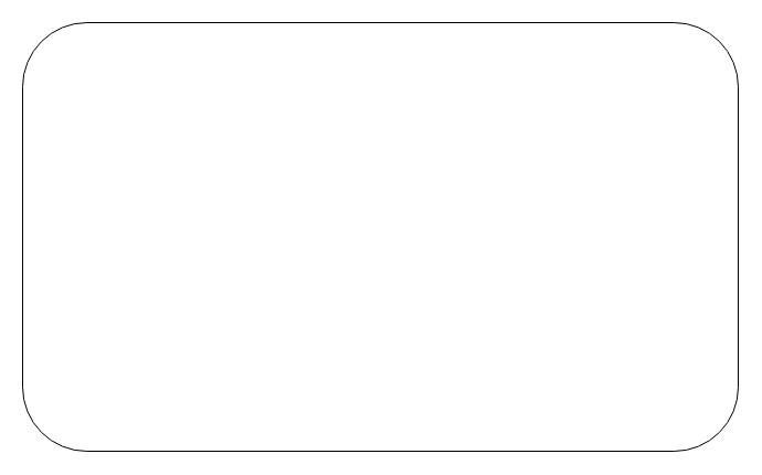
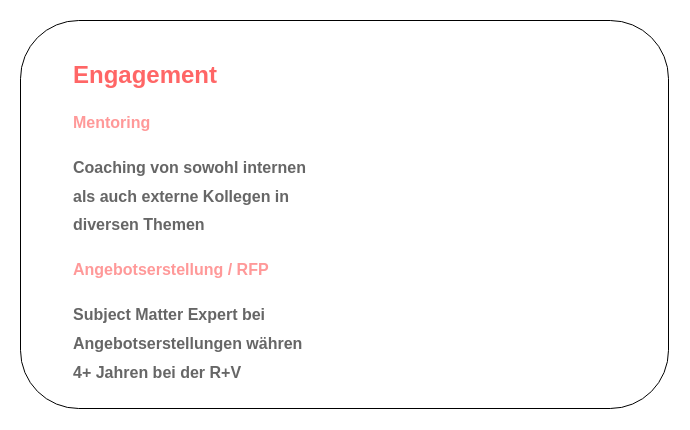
  <mxCell id="0" />
  <mxCell id="1" parent="0" />
  <mxCell id="2" value="" style="rounded=1;whiteSpace=wrap;html=1;" vertex="1" parent="1"><mxGeometry x="20" y="20" width="648" height="388" as="geometry" /></mxCell>
  <mxCell id="3" value="" style="group" vertex="1" connectable="0" parent="1"><mxGeometry x="68" y="55" width="560" height="340" as="geometry" /></mxCell>
+ <mxCell id="4" value="&lt;h1&gt;&lt;span&gt;&lt;font color=&quot;#ff6666&quot;&gt;Engagement&lt;/font&gt;&lt;/span&gt;&lt;/h1&gt;&lt;h1&gt;&lt;font color=&quot;#ff9999&quot;&gt;&lt;span style=&quot;font-size: 16px&quot;&gt;Mentoring&lt;/span&gt;&lt;/font&gt;&lt;/h1&gt;&lt;h1&gt;&lt;font color=&quot;#666666&quot;&gt;&lt;span style=&quot;font-size: 16px&quot;&gt;Coaching von sowohl internen als auch externe Kollegen in diversen Themen&amp;nbsp;&lt;/span&gt;&lt;/font&gt;&lt;/h1&gt;&lt;h1&gt;&lt;font color=&quot;#ff9999&quot;&gt;&lt;span style=&quot;font-size: 16px&quot;&gt;Angebotserstellung / RFP&lt;/span&gt;&lt;/font&gt;&lt;/h1&gt;&lt;div&gt;&lt;h1&gt;&lt;span style=&quot;font-size: 16px&quot;&gt;&lt;font color=&quot;#666666&quot;&gt;Subject Matter Expert bei Angebotserstellungen währen 4+ Jahren bei der R+V&lt;/font&gt;&lt;/span&gt;&lt;/h1&gt;&lt;/div&gt;" style="text;html=1;strokeColor=none;fillColor=none;spacing=5;spacingTop=-20;whiteSpace=wrap;overflow=hidden;rounded=0;" vertex="1" parent="3"><mxGeometry width="250" height="340" as="geometry" /></mxCell>
